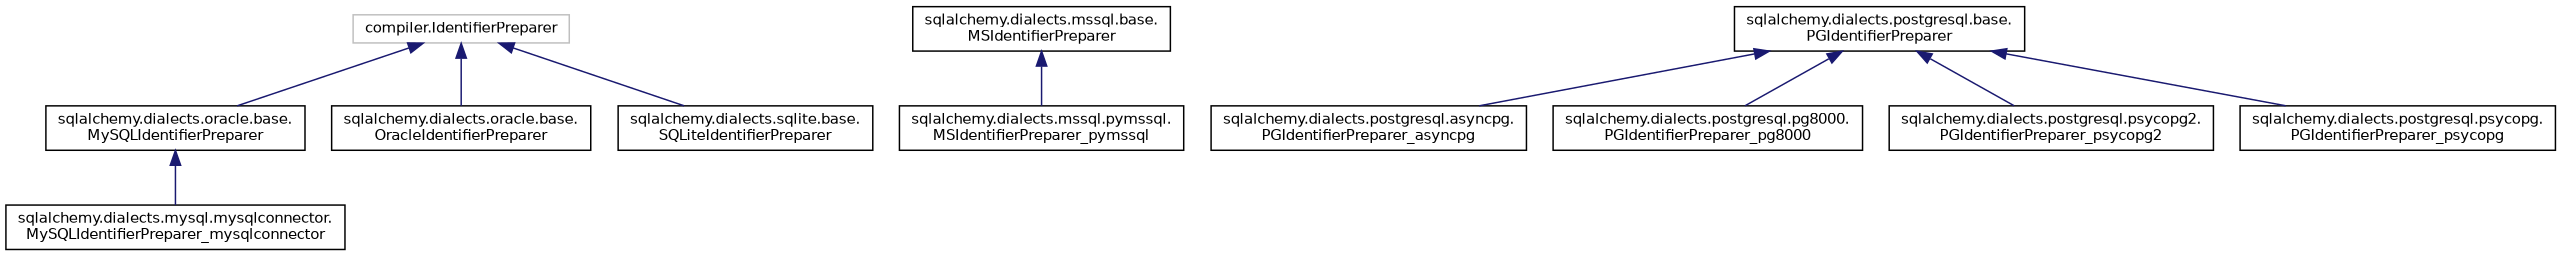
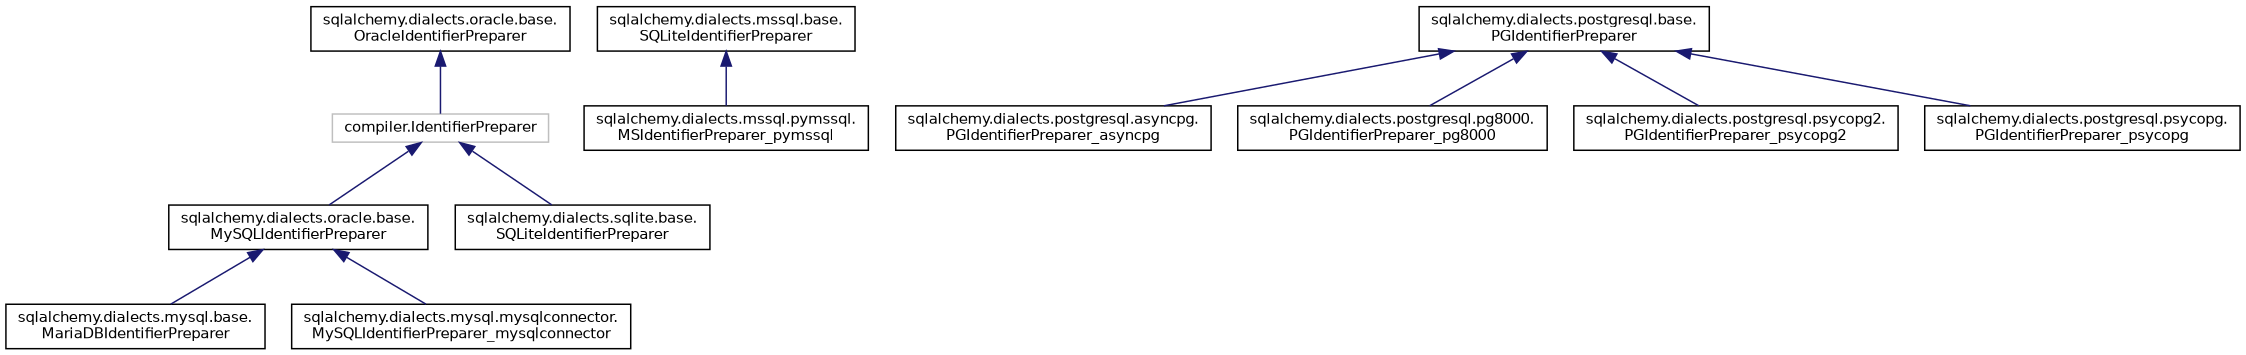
  digraph {
    rankdir=TB
    node [color=black fillcolor=white fontname=Helvetica fontsize=10 shape=record style=filled]
    edge [color=midnightblue dir=back fontname=Helvetica fontsize=10 labelfontname=Helvetica labelfontsize=10 style=solid]
    n1 [color=grey75 height=0.2 label="compiler.IdentifierPreparer" width=0.4]
    n2 [height=0.2 label="sqlalchemy.dialects.oracle.base.\lMySQLIdentifierPreparer" width=0.4]
    n3 [height=0.2 label="sqlalchemy.dialects.oracle.base.\lOracleIdentifierPreparer" width=0.4]
    n4 [height=0.2 label="sqlalchemy.dialects.sqlite.base.\lSQLiteIdentifierPreparer" width=0.4]
-   n5 [height=0.2 label="sqlalchemy.dialects.mssql.base.\lMSIdentifierPreparer" width=0.4]
+   n5 [height=0.2 label="sqlalchemy.dialects.mssql.base.\lSQLiteIdentifierPreparer" width=0.4]
    n6 [height=0.2 label="sqlalchemy.dialects.mssql.pymssql.\lMSIdentifierPreparer_pymssql" width=0.4]
+   n7 [height=0.2 label="sqlalchemy.dialects.mysql.base.\lMariaDBIdentifierPreparer" width=0.4]
    n8 [height=0.2 label="sqlalchemy.dialects.mysql.mysqlconnector.\lMySQLIdentifierPreparer_mysqlconnector" width=0.4]
    n9 [height=0.2 label="sqlalchemy.dialects.postgresql.base.\lPGIdentifierPreparer" width=0.4]
    n10 [height=0.2 label="sqlalchemy.dialects.postgresql.asyncpg.\lPGIdentifierPreparer_asyncpg" width=0.4]
    n11 [height=0.2 label="sqlalchemy.dialects.postgresql.pg8000.\lPGIdentifierPreparer_pg8000" width=0.4]
    n12 [height=0.2 label="sqlalchemy.dialects.postgresql.psycopg2.\lPGIdentifierPreparer_psycopg2" width=0.4]
    n13 [height=0.2 label="sqlalchemy.dialects.postgresql.psycopg.\lPGIdentifierPreparer_psycopg" width=0.4]
    n1 -> n2
-   n1 -> n3
+   n3 -> n1
    n1 -> n4
+   n2 -> n7
    n2 -> n8
    n5 -> n6
    n9 -> n10
    n9 -> n11
    n9 -> n12
    n9 -> n13
  }
